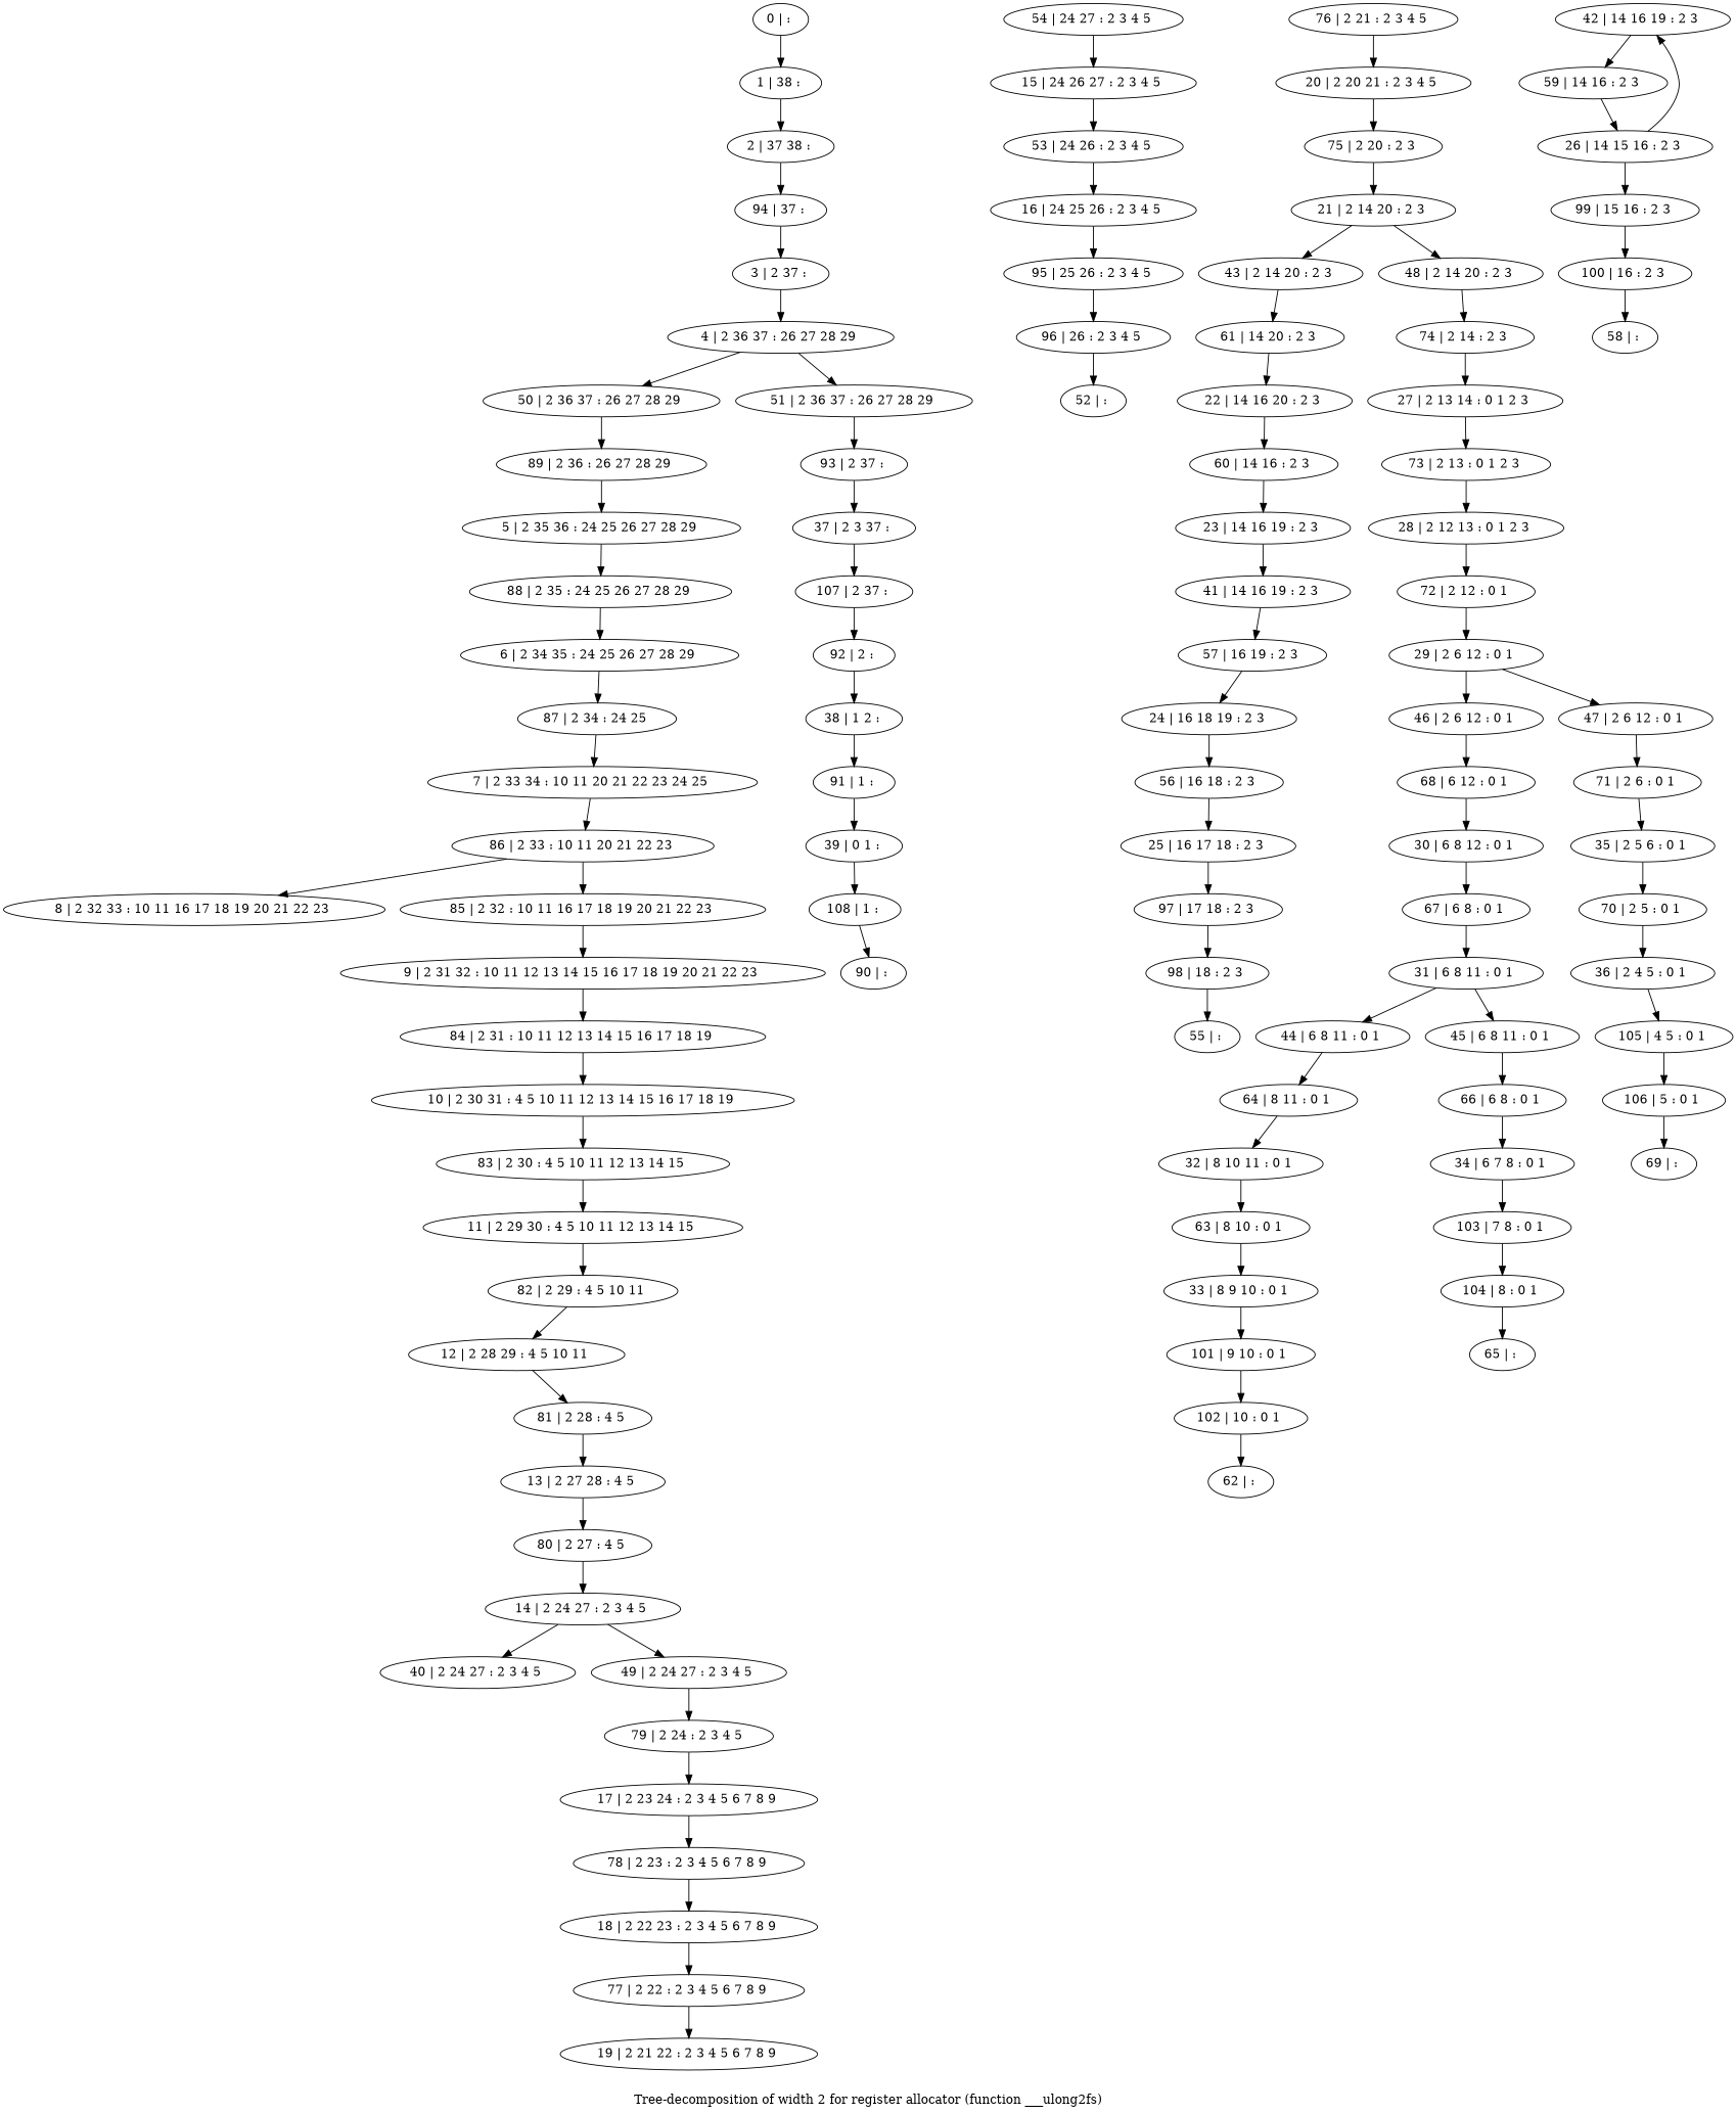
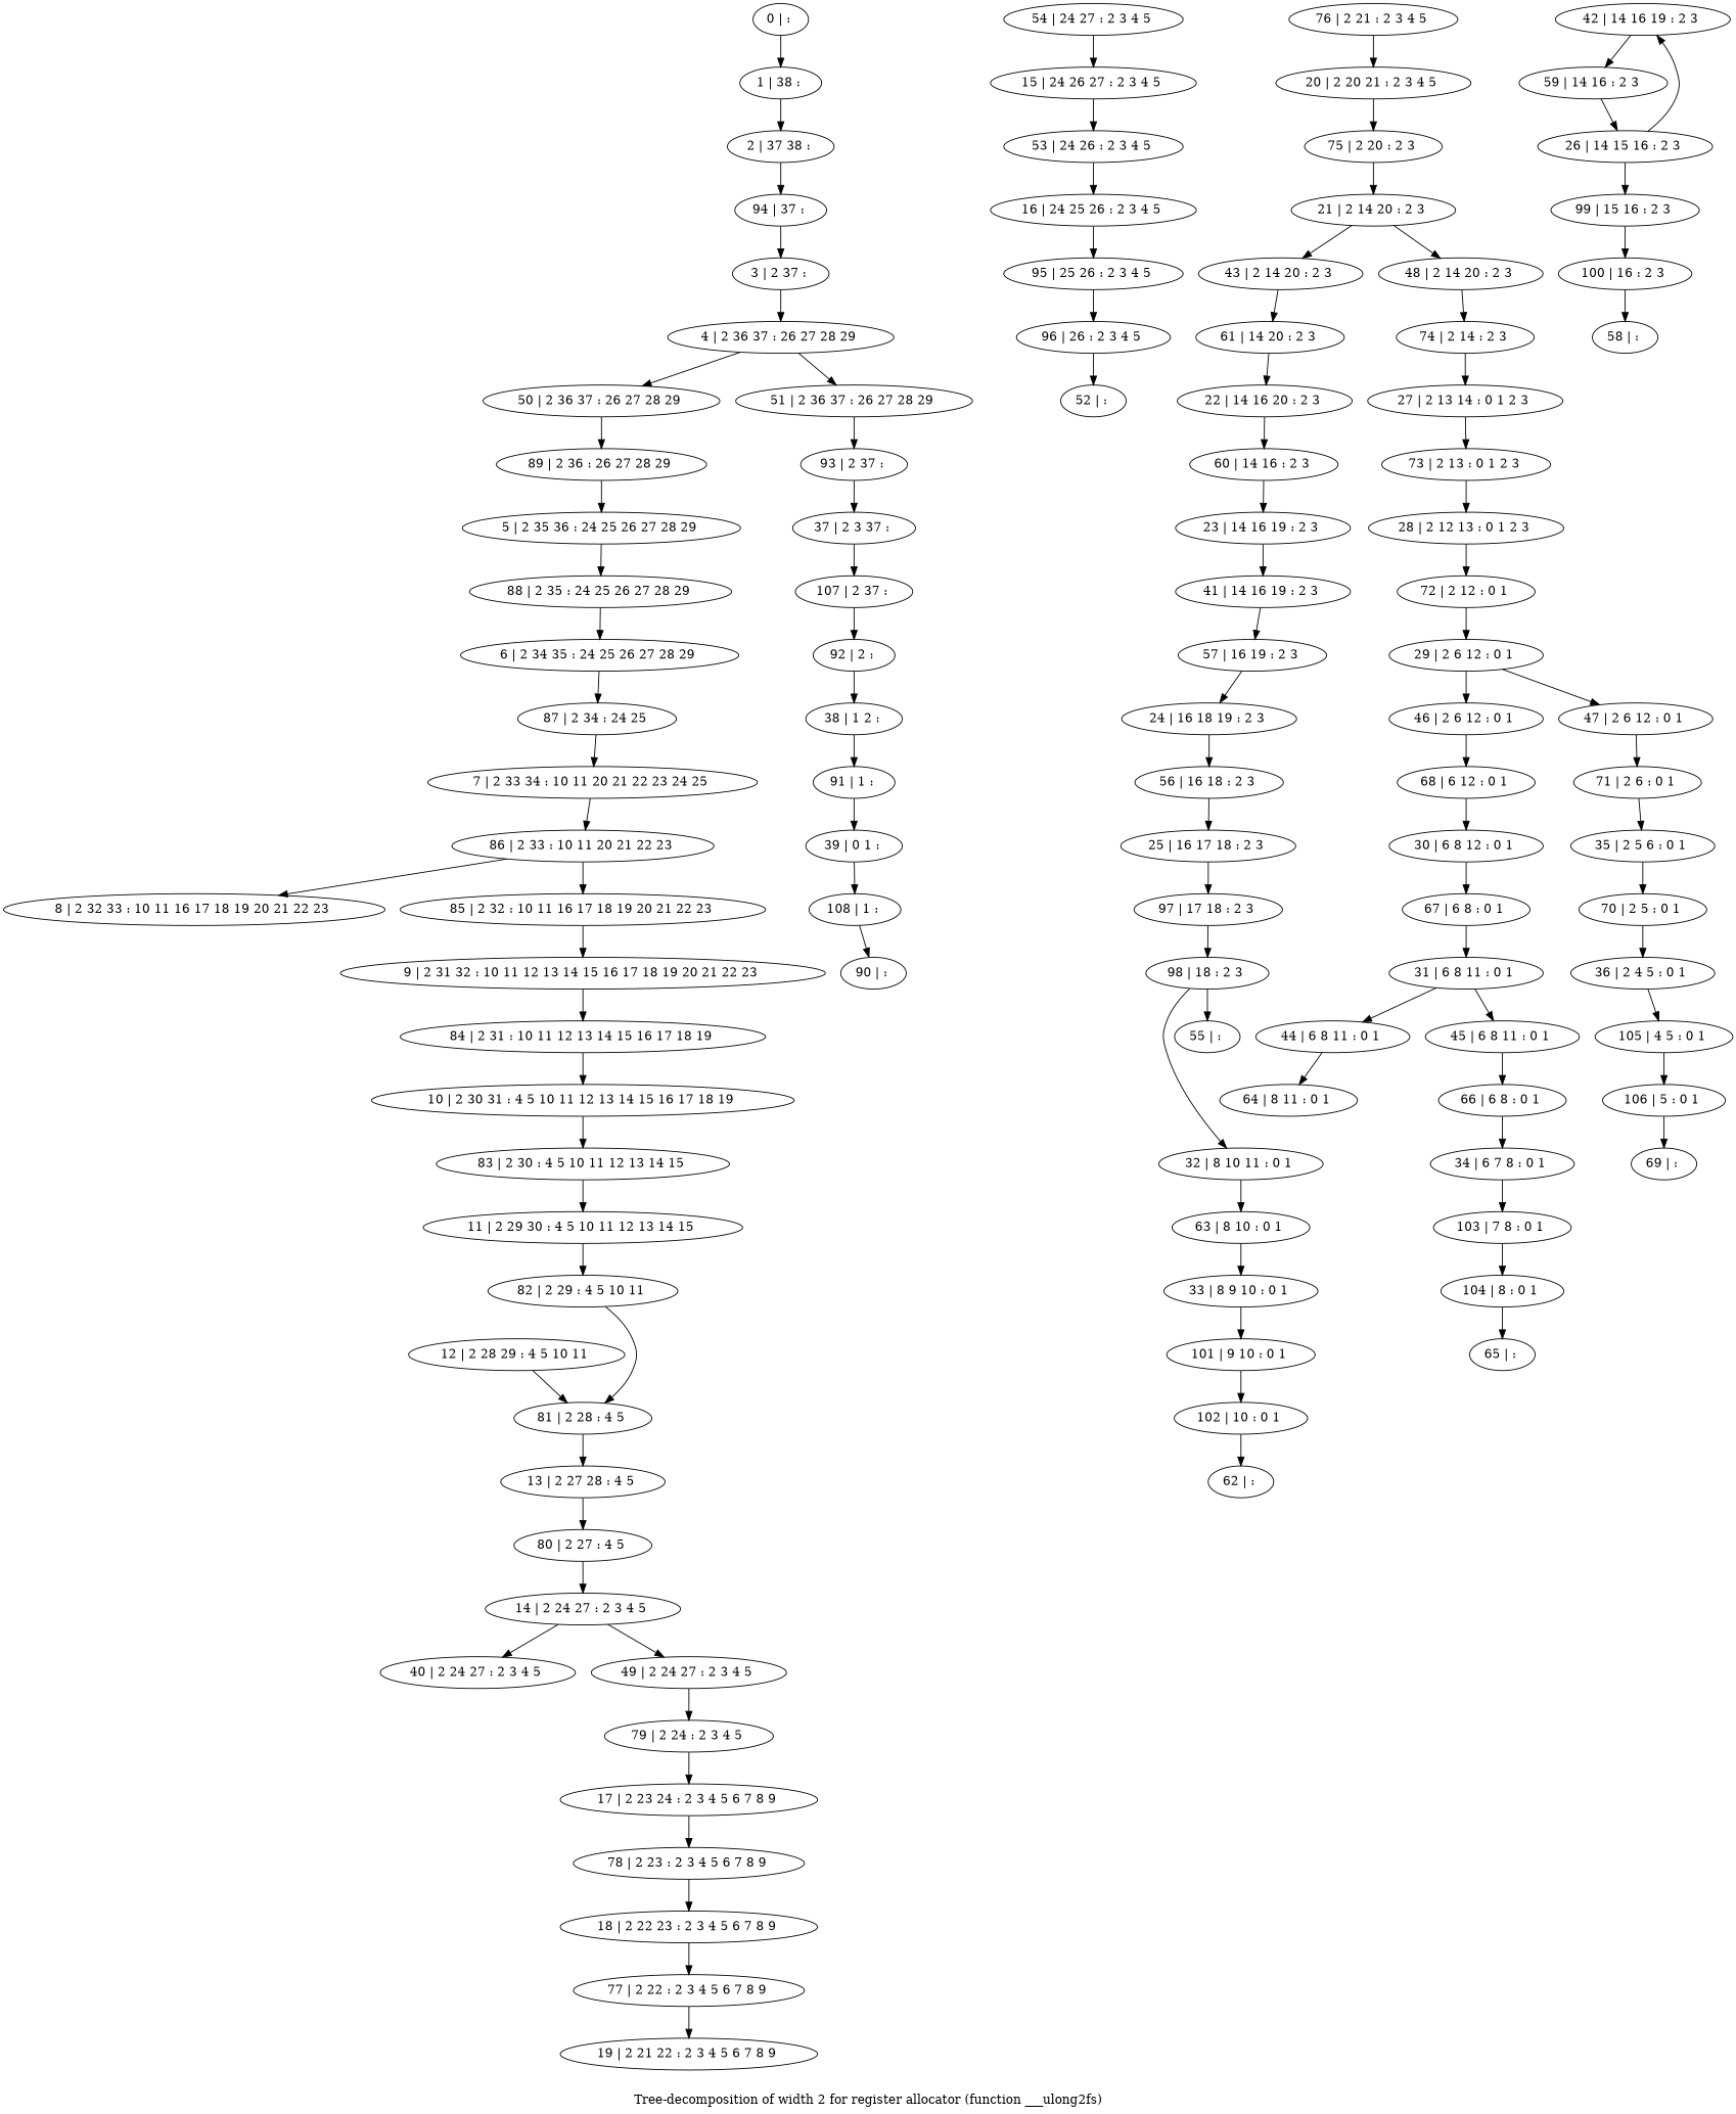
  digraph {
    label="Tree-decomposition of width 2 for register allocator (function ___ulong2fs)"
    n1 [label="0 | : "]
    n2 [label="1 | 38 : "]
    n3 [label="2 | 37 38 : "]
    n4 [label="94 | 37 : "]
    n5 [label="3 | 2 37 : "]
    n6 [label="4 | 2 36 37 : 26 27 28 29 "]
    n7 [label="50 | 2 36 37 : 26 27 28 29 "]
    n8 [label="51 | 2 36 37 : 26 27 28 29 "]
    n9 [label="89 | 2 36 : 26 27 28 29 "]
    n10 [label="93 | 2 37 : "]
    n11 [label="5 | 2 35 36 : 24 25 26 27 28 29 "]
    n12 [label="88 | 2 35 : 24 25 26 27 28 29 "]
    n13 [label="6 | 2 34 35 : 24 25 26 27 28 29 "]
    n14 [label="87 | 2 34 : 24 25 "]
    n15 [label="7 | 2 33 34 : 10 11 20 21 22 23 24 25 "]
    n16 [label="86 | 2 33 : 10 11 20 21 22 23 "]
    n17 [label="8 | 2 32 33 : 10 11 16 17 18 19 20 21 22 23 "]
    n18 [label="85 | 2 32 : 10 11 16 17 18 19 20 21 22 23 "]
    n19 [label="9 | 2 31 32 : 10 11 12 13 14 15 16 17 18 19 20 21 22 23 "]
    n20 [label="84 | 2 31 : 10 11 12 13 14 15 16 17 18 19 "]
    n21 [label="10 | 2 30 31 : 4 5 10 11 12 13 14 15 16 17 18 19 "]
    n22 [label="83 | 2 30 : 4 5 10 11 12 13 14 15 "]
    n23 [label="11 | 2 29 30 : 4 5 10 11 12 13 14 15 "]
    n24 [label="82 | 2 29 : 4 5 10 11 "]
    n25 [label="12 | 2 28 29 : 4 5 10 11 "]
    n26 [label="81 | 2 28 : 4 5 "]
    n27 [label="13 | 2 27 28 : 4 5 "]
    n28 [label="80 | 2 27 : 4 5 "]
    n29 [label="14 | 2 24 27 : 2 3 4 5 "]
    n30 [label="40 | 2 24 27 : 2 3 4 5 "]
    n31 [label="49 | 2 24 27 : 2 3 4 5 "]
    n32 [label="79 | 2 24 : 2 3 4 5 "]
    n33 [label="15 | 24 26 27 : 2 3 4 5 "]
    n34 [label="53 | 24 26 : 2 3 4 5 "]
    n35 [label="16 | 24 25 26 : 2 3 4 5 "]
    n36 [label="95 | 25 26 : 2 3 4 5 "]
    n37 [label="96 | 26 : 2 3 4 5 "]
    n38 [label="17 | 2 23 24 : 2 3 4 5 6 7 8 9 "]
    n39 [label="78 | 2 23 : 2 3 4 5 6 7 8 9 "]
    n40 [label="18 | 2 22 23 : 2 3 4 5 6 7 8 9 "]
    n41 [label="77 | 2 22 : 2 3 4 5 6 7 8 9 "]
    n42 [label="19 | 2 21 22 : 2 3 4 5 6 7 8 9 "]
    n43 [label="76 | 2 21 : 2 3 4 5 "]
    n44 [label="20 | 2 20 21 : 2 3 4 5 "]
    n45 [label="75 | 2 20 : 2 3 "]
    n46 [label="21 | 2 14 20 : 2 3 "]
    n47 [label="43 | 2 14 20 : 2 3 "]
    n48 [label="48 | 2 14 20 : 2 3 "]
    n49 [label="61 | 14 20 : 2 3 "]
    n50 [label="74 | 2 14 : 2 3 "]
    n51 [label="22 | 14 16 20 : 2 3 "]
    n52 [label="60 | 14 16 : 2 3 "]
    n53 [label="23 | 14 16 19 : 2 3 "]
    n54 [label="41 | 14 16 19 : 2 3 "]
    n55 [label="57 | 16 19 : 2 3 "]
    n56 [label="42 | 14 16 19 : 2 3 "]
    n57 [label="59 | 14 16 : 2 3 "]
    n58 [label="24 | 16 18 19 : 2 3 "]
    n59 [label="56 | 16 18 : 2 3 "]
    n60 [label="25 | 16 17 18 : 2 3 "]
    n61 [label="97 | 17 18 : 2 3 "]
    n62 [label="98 | 18 : 2 3 "]
    n63 [label="26 | 14 15 16 : 2 3 "]
    n64 [label="99 | 15 16 : 2 3 "]
    n65 [label="100 | 16 : 2 3 "]
    n66 [label="27 | 2 13 14 : 0 1 2 3 "]
    n67 [label="73 | 2 13 : 0 1 2 3 "]
    n68 [label="28 | 2 12 13 : 0 1 2 3 "]
    n69 [label="72 | 2 12 : 0 1 "]
    n70 [label="29 | 2 6 12 : 0 1 "]
    n71 [label="46 | 2 6 12 : 0 1 "]
    n72 [label="47 | 2 6 12 : 0 1 "]
    n73 [label="68 | 6 12 : 0 1 "]
    n74 [label="71 | 2 6 : 0 1 "]
    n75 [label="30 | 6 8 12 : 0 1 "]
    n76 [label="67 | 6 8 : 0 1 "]
    n77 [label="31 | 6 8 11 : 0 1 "]
    n78 [label="44 | 6 8 11 : 0 1 "]
    n79 [label="45 | 6 8 11 : 0 1 "]
    n80 [label="64 | 8 11 : 0 1 "]
    n81 [label="66 | 6 8 : 0 1 "]
    n82 [label="32 | 8 10 11 : 0 1 "]
    n83 [label="63 | 8 10 : 0 1 "]
    n84 [label="33 | 8 9 10 : 0 1 "]
    n85 [label="101 | 9 10 : 0 1 "]
    n86 [label="102 | 10 : 0 1 "]
    n87 [label="34 | 6 7 8 : 0 1 "]
    n88 [label="103 | 7 8 : 0 1 "]
    n89 [label="104 | 8 : 0 1 "]
    n90 [label="35 | 2 5 6 : 0 1 "]
    n91 [label="70 | 2 5 : 0 1 "]
    n92 [label="36 | 2 4 5 : 0 1 "]
    n93 [label="105 | 4 5 : 0 1 "]
    n94 [label="106 | 5 : 0 1 "]
    n95 [label="37 | 2 3 37 : "]
    n96 [label="107 | 2 37 : "]
    n97 [label="92 | 2 : "]
    n98 [label="38 | 1 2 : "]
    n99 [label="91 | 1 : "]
    n100 [label="39 | 0 1 : "]
    n101 [label="108 | 1 : "]
    n102 [label="90 | : "]
    n103 [label="54 | 24 27 : 2 3 4 5 "]
    n104 [label="52 | : "]
    n105 [label="55 | : "]
    n106 [label="58 | : "]
    n107 [label="62 | : "]
    n108 [label="65 | : "]
    n109 [label="69 | : "]
    n1 -> n2
    n2 -> n3
    n3 -> n4
    n4 -> n5
    n5 -> n6
    n6 -> n7
    n6 -> n8
    n7 -> n9
    n8 -> n10
    n9 -> n11
    n10 -> n95
    n11 -> n12
    n12 -> n13
    n13 -> n14
    n14 -> n15
    n15 -> n16
    n16 -> n17
    n16 -> n18
    n18 -> n19
    n19 -> n20
    n20 -> n21
    n21 -> n22
    n22 -> n23
    n23 -> n24
-   n24 -> n25
+   n24 -> n26
    n25 -> n26
    n26 -> n27
    n27 -> n28
    n28 -> n29
    n29 -> n30
    n29 -> n31
    n31 -> n32
    n32 -> n38
    n33 -> n34
    n34 -> n35
    n35 -> n36
    n36 -> n37
    n37 -> n104
    n38 -> n39
    n39 -> n40
    n40 -> n41
    n41 -> n42
    n43 -> n44
    n44 -> n45
    n45 -> n46
    n46 -> n47
    n46 -> n48
    n47 -> n49
    n48 -> n50
    n49 -> n51
    n50 -> n66
    n51 -> n52
    n52 -> n53
    n53 -> n54
    n54 -> n55
    n55 -> n58
    n56 -> n57
    n57 -> n63
    n58 -> n59
    n59 -> n60
    n60 -> n61
    n61 -> n62
    n62 -> n105
    n63 -> n56
    n63 -> n64
    n64 -> n65
    n65 -> n106
    n66 -> n67
    n67 -> n68
    n68 -> n69
    n69 -> n70
    n70 -> n71
    n70 -> n72
    n71 -> n73
    n72 -> n74
    n73 -> n75
    n74 -> n90
    n75 -> n76
    n76 -> n77
    n77 -> n78
    n77 -> n79
    n78 -> n80
    n79 -> n81
-   n80 -> n82
+   n62 -> n82
    n81 -> n87
    n82 -> n83
    n83 -> n84
    n84 -> n85
    n85 -> n86
    n86 -> n107
    n87 -> n88
    n88 -> n89
    n89 -> n108
    n90 -> n91
    n91 -> n92
    n92 -> n93
    n93 -> n94
    n94 -> n109
    n95 -> n96
    n96 -> n97
    n97 -> n98
    n98 -> n99
    n99 -> n100
    n100 -> n101
    n101 -> n102
    n103 -> n33
  }
